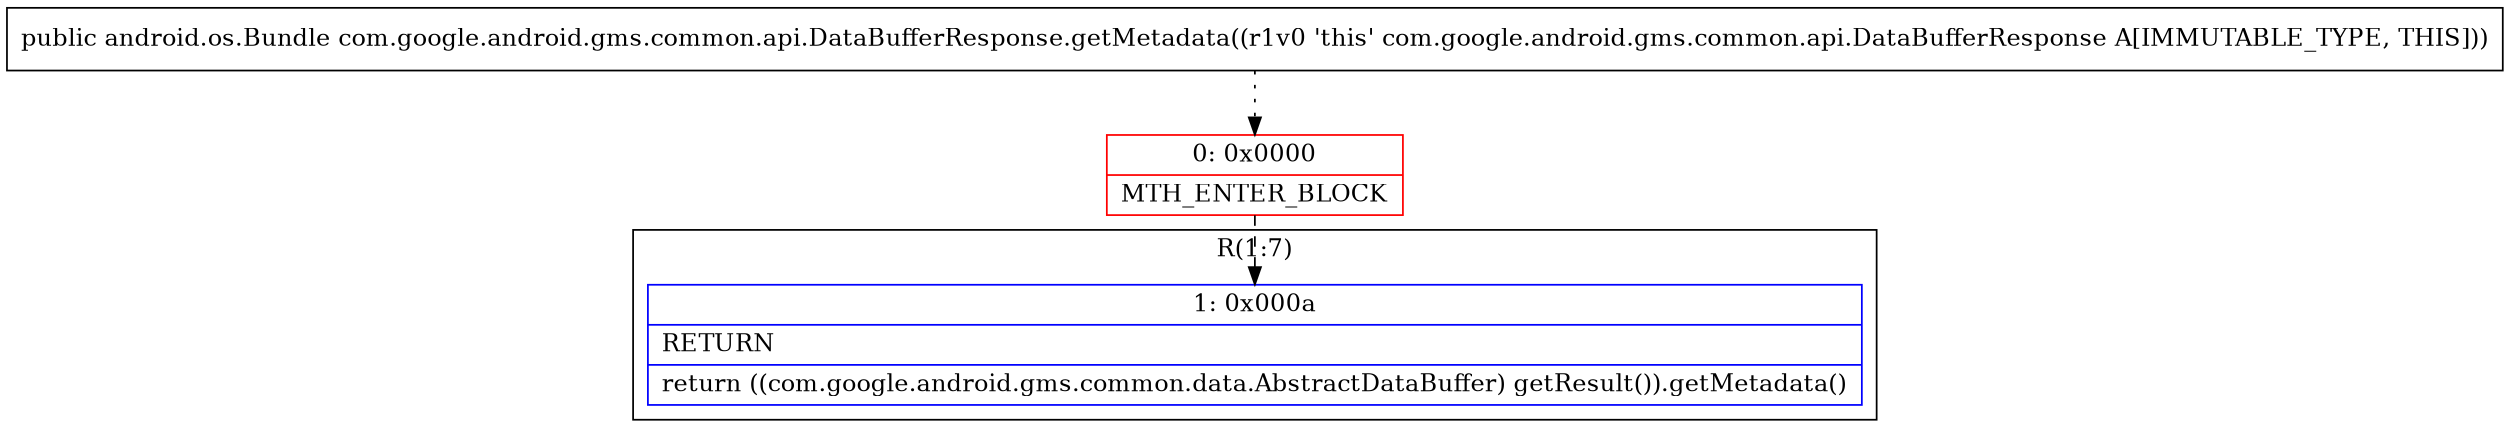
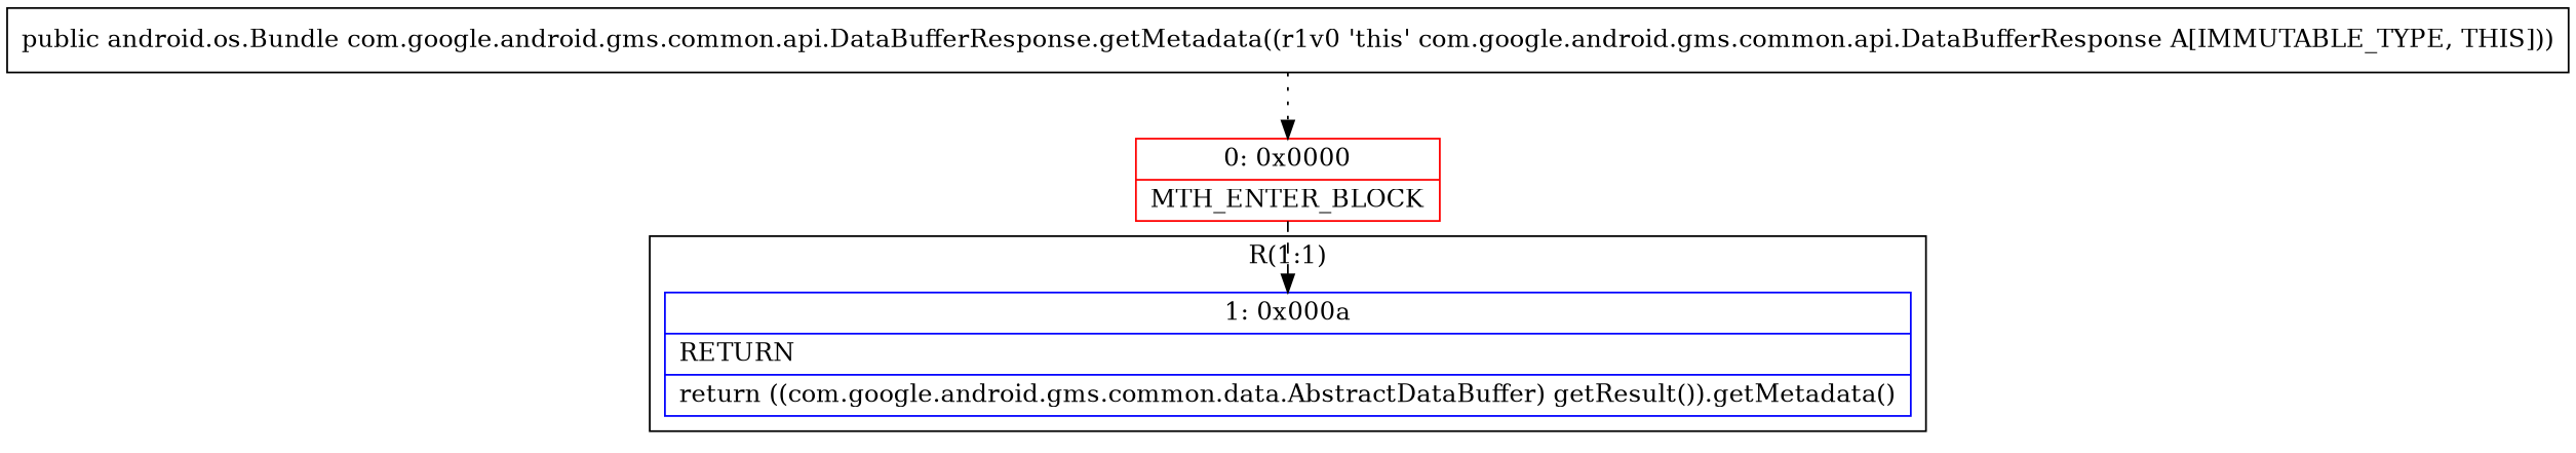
  digraph {
    node [shape=record]
    n1 [color=blue label="{1\:\ 0x000a|RETURN\l|return ((com.google.android.gms.common.data.AbstractDataBuffer) getResult()).getMetadata()\l}"]
    n2 [color=red label="{0\:\ 0x0000|MTH_ENTER_BLOCK\l}"]
    n3 [label="{public android.os.Bundle com.google.android.gms.common.api.DataBufferResponse.getMetadata((r1v0 'this' com.google.android.gms.common.api.DataBufferResponse A[IMMUTABLE_TYPE, THIS])) }"]
    subgraph cluster_1 {
-     label="R(1:7)"
+     label="R(1:1)"
      n1
    }
    n2 -> n1 [style=dashed]
    n3 -> n2 [style=dotted]
  }
